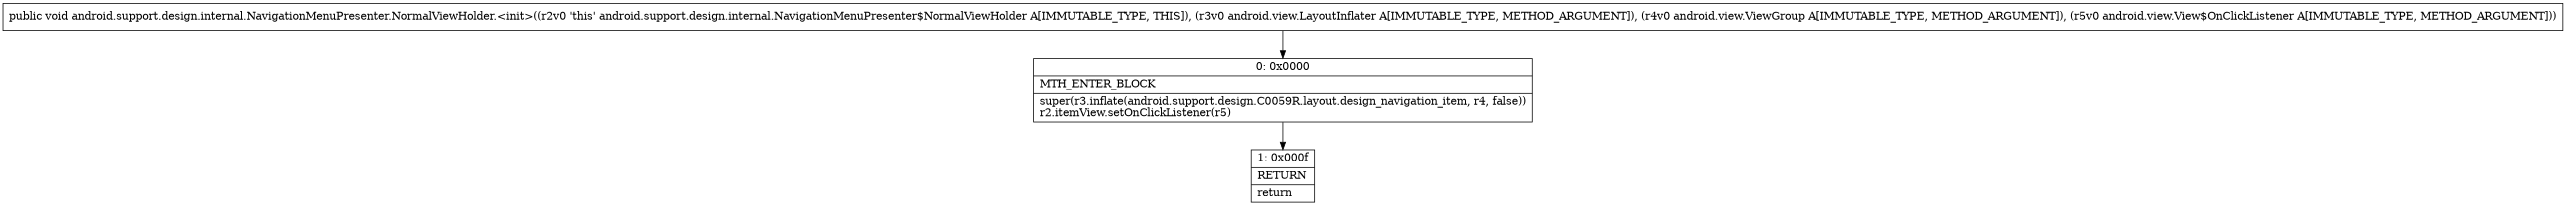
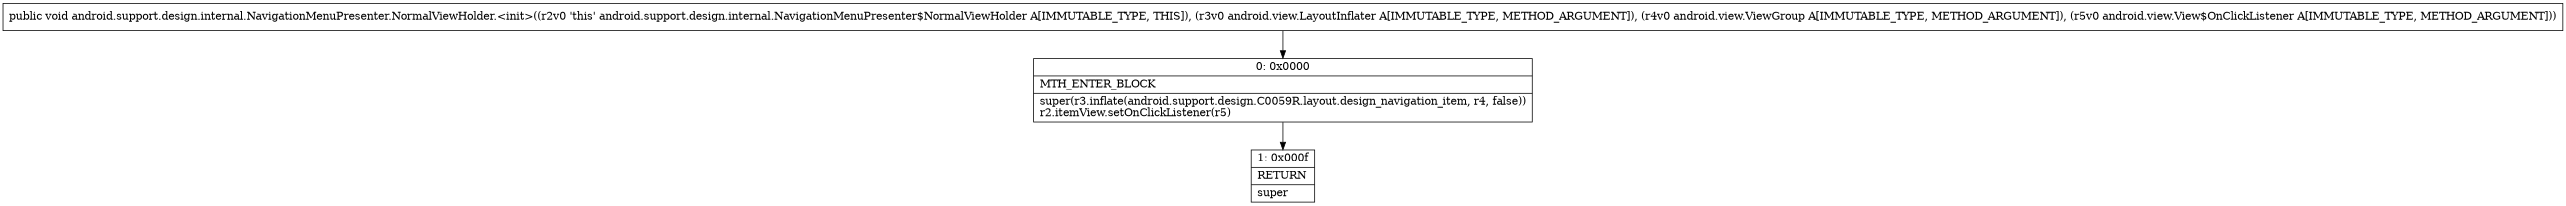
  digraph {
    node [shape=record]
    n1 [label="{0\:\ 0x0000|MTH_ENTER_BLOCK\l|super(r3.inflate(android.support.design.C0059R.layout.design_navigation_item, r4, false))\lr2.itemView.setOnClickListener(r5)\l}"]
-   n2 [label="{1\:\ 0x000f|RETURN\l|return\l}"]
+   n2 [label="{1\:\ 0x000f|RETURN\l|super\l}"]
    n3 [label="{public void android.support.design.internal.NavigationMenuPresenter.NormalViewHolder.\<init\>((r2v0 'this' android.support.design.internal.NavigationMenuPresenter$NormalViewHolder A[IMMUTABLE_TYPE, THIS]), (r3v0 android.view.LayoutInflater A[IMMUTABLE_TYPE, METHOD_ARGUMENT]), (r4v0 android.view.ViewGroup A[IMMUTABLE_TYPE, METHOD_ARGUMENT]), (r5v0 android.view.View$OnClickListener A[IMMUTABLE_TYPE, METHOD_ARGUMENT])) }"]
    n1 -> n2
    n3 -> n1
  }
